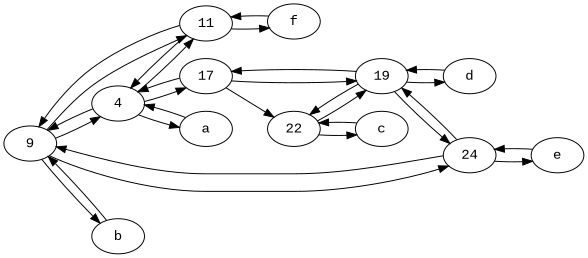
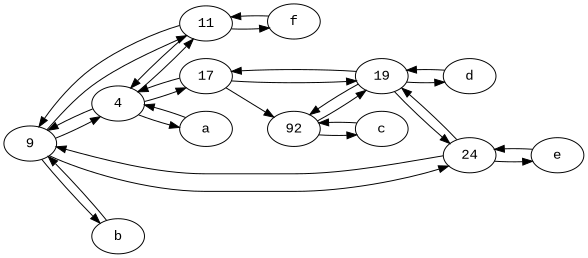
  digraph {
    fontname="Liberation Mono"
    rankdir=LR
    node [fontname="Liberation Mono"]
    edge [fontname="Liberation Mono"]
    9
    4
    n3 [label=11]
    24
    b
    17
    a
    f
    19
    e
    d
-   22
+   22 [label=92]
    c
    9 -> 4
    9 -> n3
    9 -> 24
    9 -> b
    4 -> 9
    4 -> n3
    4 -> 17
    4 -> a
    n3 -> 9
    n3 -> 4
    n3 -> f
    24 -> 9
    24 -> 19
    24 -> e
    b -> 9
    17 -> 4
    17 -> 19
    17 -> 22
    a -> 4
    f -> n3
    19 -> 24
    19 -> 17
    19 -> d
    19 -> 22
    e -> 24
    d -> 19
    22 -> 19
    22 -> c
    c -> 22
  }
